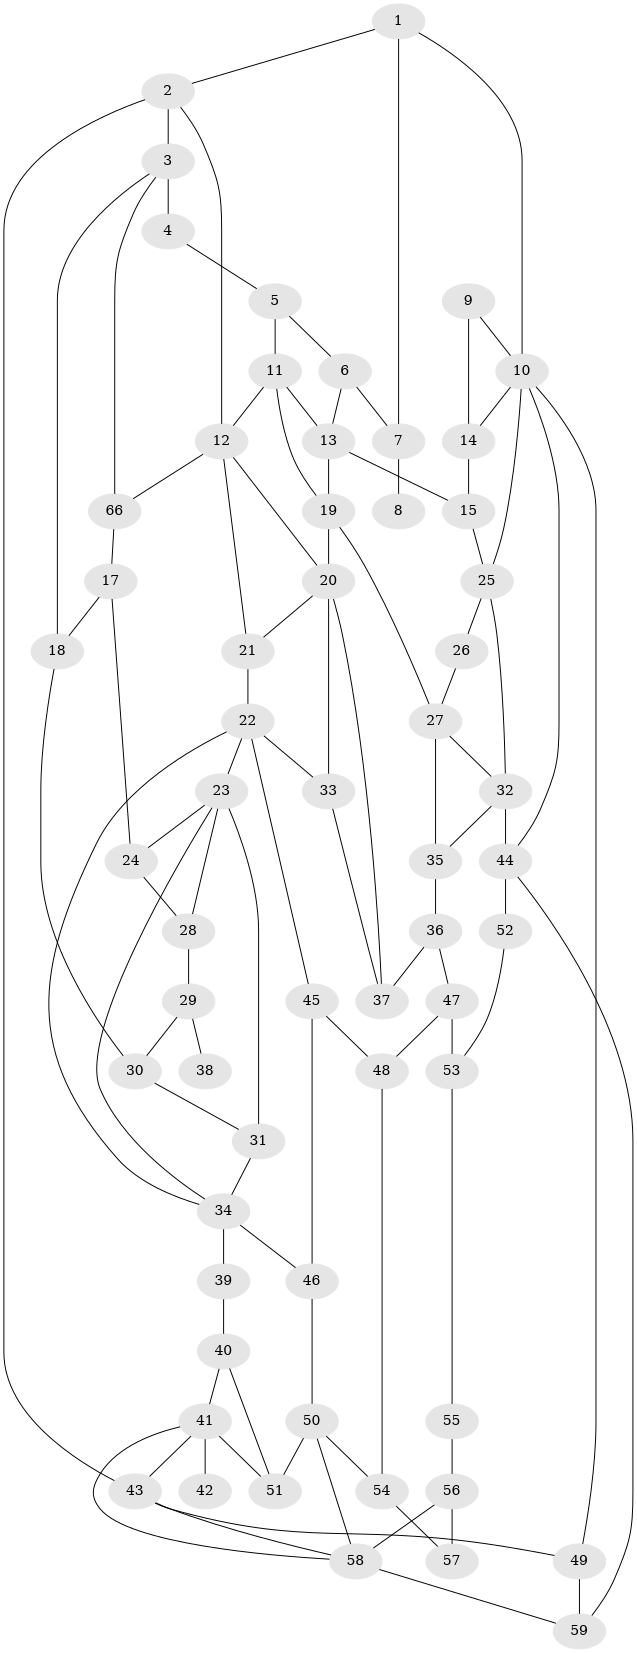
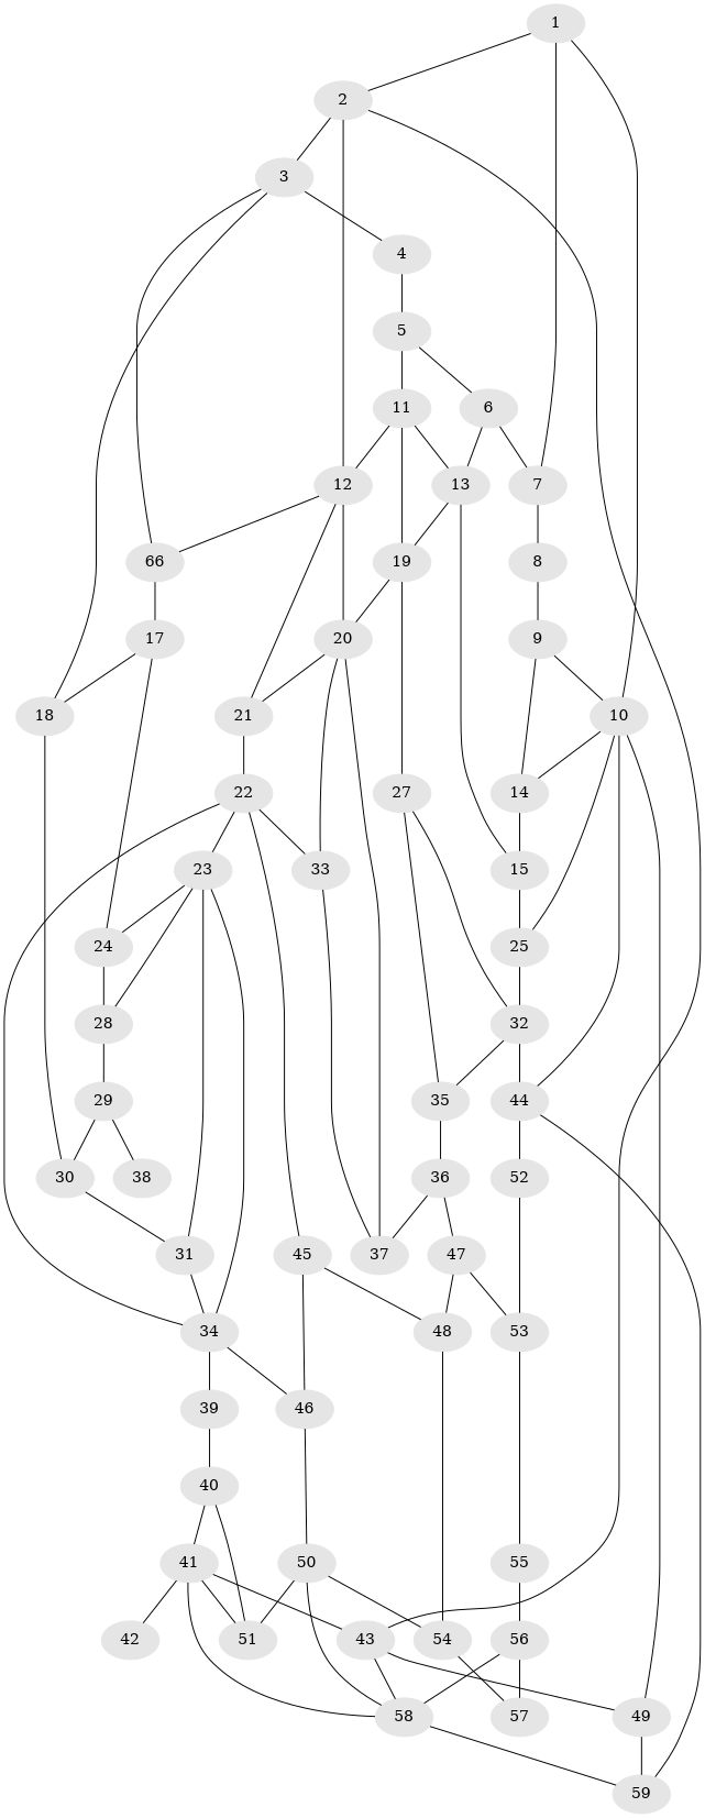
  graph {
    node [color=gray90 style=filled]
    edge [weight=1.0]
    1
    2
    7
    10
    3
    43
    12
    8
    14
    25
    44
    49
    4
    n14 [label=66]
    18
    58
    5
    17
    30
    6
    11
    20
    21
    13
    19
    15
    9
-   26
    32
    52
    59
    27
    33
    37
    22
    24
    28
    31
    35
    23
    34
    45
    39
    46
    48
    29
    36
    38
    40
    50
    47
    53
    41
    51
    42
    54
    55
    57
    56
    1 -- 2
    1 -- 7
    1 -- 10
    2 -- 3 [weight=2.0]
    2 -- 43
    2 -- 12
    7 -- 8 [weight=2.0]
    10 -- 14
    10 -- 25
    10 -- 44
    10 -- 49 [weight=2.0]
    3 -- 4 [weight=2.0]
    3 -- n14
    3 -- 18
    43 -- 49
    43 -- 58
    12 -- n14
    12 -- 20
    12 -- 21
+   8 -- 9
    14 -- 15
-   25 -- 26 [weight=2.0]
    25 -- 32 [weight=2.0]
    44 -- 52 [weight=2.0]
    44 -- 59
    49 -- 59
    4 -- 5
    n14 -- 17
    18 -- 30
    58 -- 59
    5 -- 6
    5 -- 11
    17 -- 18
    17 -- 24
    30 -- 31
    6 -- 7 [weight=2.0]
    6 -- 13
    11 -- 12
    11 -- 13
    11 -- 19
    20 -- 21
    20 -- 33
    20 -- 37
    21 -- 22
    13 -- 19
    13 -- 15
    19 -- 20 [weight=2.0]
    19 -- 27 [weight=2.0]
    15 -- 25
    9 -- 10
    9 -- 14
-   26 -- 27
    32 -- 44 [weight=2.0]
    32 -- 35
    52 -- 53
    27 -- 32
    27 -- 35
    33 -- 37
    22 -- 33
    22 -- 23
    22 -- 34
    22 -- 45
    24 -- 28
    28 -- 29
    31 -- 34
    35 -- 36
    23 -- 24
    23 -- 28
    23 -- 31 [weight=2.0]
    23 -- 34
    34 -- 39 [weight=2.0]
    34 -- 46
    45 -- 46
    45 -- 48
    39 -- 40
    46 -- 50 [weight=2.0]
    48 -- 54
    29 -- 30 [weight=2.0]
    29 -- 38 [weight=2.0]
    36 -- 37
    36 -- 47
    40 -- 41
    40 -- 51
    50 -- 58
    50 -- 51 [weight=2.0]
    50 -- 54
    47 -- 48
    47 -- 53
    53 -- 55
    41 -- 43
    41 -- 58
    41 -- 51
    41 -- 42 [weight=2.0]
    54 -- 57
    55 -- 56 [weight=2.0]
    56 -- 58 [weight=2.0]
    56 -- 57 [weight=2.0]
  }
